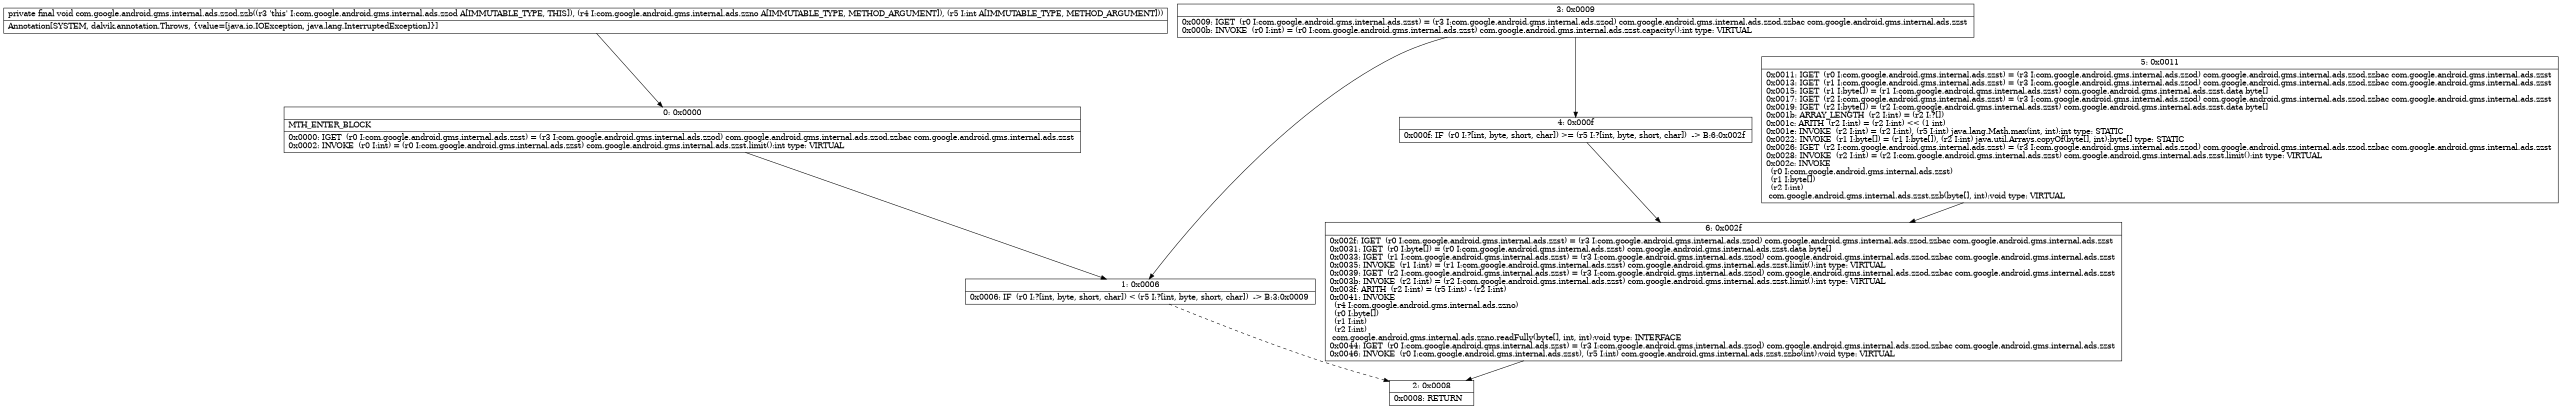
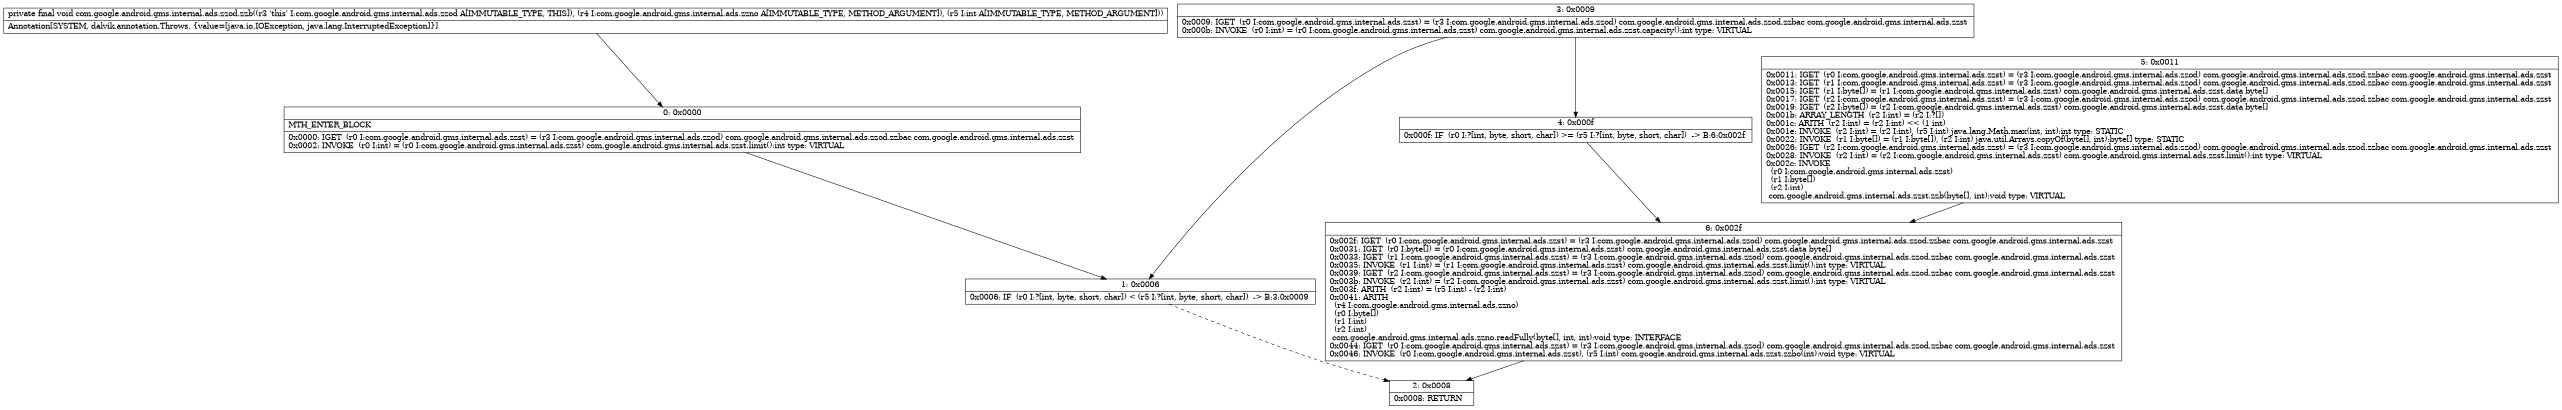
  digraph {
    node [shape=record]
    n1 [label="{0\:\ 0x0000|MTH_ENTER_BLOCK\l|0x0000: IGET  (r0 I:com.google.android.gms.internal.ads.zzst) = (r3 I:com.google.android.gms.internal.ads.zzod) com.google.android.gms.internal.ads.zzod.zzbac com.google.android.gms.internal.ads.zzst \l0x0002: INVOKE  (r0 I:int) = (r0 I:com.google.android.gms.internal.ads.zzst) com.google.android.gms.internal.ads.zzst.limit():int type: VIRTUAL \l}"]
    n2 [label="{1\:\ 0x0006|0x0006: IF  (r0 I:?[int, byte, short, char]) \< (r5 I:?[int, byte, short, char])  \-\> B:3:0x0009 \l}"]
    n3 [label="{2\:\ 0x0008|0x0008: RETURN   \l}"]
    n4 [label="{3\:\ 0x0009|0x0009: IGET  (r0 I:com.google.android.gms.internal.ads.zzst) = (r3 I:com.google.android.gms.internal.ads.zzod) com.google.android.gms.internal.ads.zzod.zzbac com.google.android.gms.internal.ads.zzst \l0x000b: INVOKE  (r0 I:int) = (r0 I:com.google.android.gms.internal.ads.zzst) com.google.android.gms.internal.ads.zzst.capacity():int type: VIRTUAL \l}"]
    n5 [label="{4\:\ 0x000f|0x000f: IF  (r0 I:?[int, byte, short, char]) \>= (r5 I:?[int, byte, short, char])  \-\> B:6:0x002f \l}"]
-   n6 [label="{6\:\ 0x002f|0x002f: IGET  (r0 I:com.google.android.gms.internal.ads.zzst) = (r3 I:com.google.android.gms.internal.ads.zzod) com.google.android.gms.internal.ads.zzod.zzbac com.google.android.gms.internal.ads.zzst \l0x0031: IGET  (r0 I:byte[]) = (r0 I:com.google.android.gms.internal.ads.zzst) com.google.android.gms.internal.ads.zzst.data byte[] \l0x0033: IGET  (r1 I:com.google.android.gms.internal.ads.zzst) = (r3 I:com.google.android.gms.internal.ads.zzod) com.google.android.gms.internal.ads.zzod.zzbac com.google.android.gms.internal.ads.zzst \l0x0035: INVOKE  (r1 I:int) = (r1 I:com.google.android.gms.internal.ads.zzst) com.google.android.gms.internal.ads.zzst.limit():int type: VIRTUAL \l0x0039: IGET  (r2 I:com.google.android.gms.internal.ads.zzst) = (r3 I:com.google.android.gms.internal.ads.zzod) com.google.android.gms.internal.ads.zzod.zzbac com.google.android.gms.internal.ads.zzst \l0x003b: INVOKE  (r2 I:int) = (r2 I:com.google.android.gms.internal.ads.zzst) com.google.android.gms.internal.ads.zzst.limit():int type: VIRTUAL \l0x003f: ARITH  (r2 I:int) = (r5 I:int) \- (r2 I:int) \l0x0041: INVOKE  \l  (r4 I:com.google.android.gms.internal.ads.zzno)\l  (r0 I:byte[])\l  (r1 I:int)\l  (r2 I:int)\l com.google.android.gms.internal.ads.zzno.readFully(byte[], int, int):void type: INTERFACE \l0x0044: IGET  (r0 I:com.google.android.gms.internal.ads.zzst) = (r3 I:com.google.android.gms.internal.ads.zzod) com.google.android.gms.internal.ads.zzod.zzbac com.google.android.gms.internal.ads.zzst \l0x0046: INVOKE  (r0 I:com.google.android.gms.internal.ads.zzst), (r5 I:int) com.google.android.gms.internal.ads.zzst.zzbo(int):void type: VIRTUAL \l}"]
+   n6 [label="{6\:\ 0x002f|0x002f: IGET  (r0 I:com.google.android.gms.internal.ads.zzst) = (r3 I:com.google.android.gms.internal.ads.zzod) com.google.android.gms.internal.ads.zzod.zzbac com.google.android.gms.internal.ads.zzst \l0x0031: IGET  (r0 I:byte[]) = (r0 I:com.google.android.gms.internal.ads.zzst) com.google.android.gms.internal.ads.zzst.data byte[] \l0x0033: IGET  (r1 I:com.google.android.gms.internal.ads.zzst) = (r3 I:com.google.android.gms.internal.ads.zzod) com.google.android.gms.internal.ads.zzod.zzbac com.google.android.gms.internal.ads.zzst \l0x0035: INVOKE  (r1 I:int) = (r1 I:com.google.android.gms.internal.ads.zzst) com.google.android.gms.internal.ads.zzst.limit():int type: VIRTUAL \l0x0039: IGET  (r2 I:com.google.android.gms.internal.ads.zzst) = (r3 I:com.google.android.gms.internal.ads.zzod) com.google.android.gms.internal.ads.zzod.zzbac com.google.android.gms.internal.ads.zzst \l0x003b: INVOKE  (r2 I:int) = (r2 I:com.google.android.gms.internal.ads.zzst) com.google.android.gms.internal.ads.zzst.limit():int type: VIRTUAL \l0x003f: ARITH  (r2 I:int) = (r5 I:int) \- (r2 I:int) \l0x0041: ARITH  \l  (r4 I:com.google.android.gms.internal.ads.zzno)\l  (r0 I:byte[])\l  (r1 I:int)\l  (r2 I:int)\l com.google.android.gms.internal.ads.zzno.readFully(byte[], int, int):void type: INTERFACE \l0x0044: IGET  (r0 I:com.google.android.gms.internal.ads.zzst) = (r3 I:com.google.android.gms.internal.ads.zzod) com.google.android.gms.internal.ads.zzod.zzbac com.google.android.gms.internal.ads.zzst \l0x0046: INVOKE  (r0 I:com.google.android.gms.internal.ads.zzst), (r5 I:int) com.google.android.gms.internal.ads.zzst.zzbo(int):void type: VIRTUAL \l}"]
    n7 [label="{5\:\ 0x0011|0x0011: IGET  (r0 I:com.google.android.gms.internal.ads.zzst) = (r3 I:com.google.android.gms.internal.ads.zzod) com.google.android.gms.internal.ads.zzod.zzbac com.google.android.gms.internal.ads.zzst \l0x0013: IGET  (r1 I:com.google.android.gms.internal.ads.zzst) = (r3 I:com.google.android.gms.internal.ads.zzod) com.google.android.gms.internal.ads.zzod.zzbac com.google.android.gms.internal.ads.zzst \l0x0015: IGET  (r1 I:byte[]) = (r1 I:com.google.android.gms.internal.ads.zzst) com.google.android.gms.internal.ads.zzst.data byte[] \l0x0017: IGET  (r2 I:com.google.android.gms.internal.ads.zzst) = (r3 I:com.google.android.gms.internal.ads.zzod) com.google.android.gms.internal.ads.zzod.zzbac com.google.android.gms.internal.ads.zzst \l0x0019: IGET  (r2 I:byte[]) = (r2 I:com.google.android.gms.internal.ads.zzst) com.google.android.gms.internal.ads.zzst.data byte[] \l0x001b: ARRAY_LENGTH  (r2 I:int) = (r2 I:?[]) \l0x001c: ARITH  (r2 I:int) = (r2 I:int) \<\< (1 int) \l0x001e: INVOKE  (r2 I:int) = (r2 I:int), (r5 I:int) java.lang.Math.max(int, int):int type: STATIC \l0x0022: INVOKE  (r1 I:byte[]) = (r1 I:byte[]), (r2 I:int) java.util.Arrays.copyOf(byte[], int):byte[] type: STATIC \l0x0026: IGET  (r2 I:com.google.android.gms.internal.ads.zzst) = (r3 I:com.google.android.gms.internal.ads.zzod) com.google.android.gms.internal.ads.zzod.zzbac com.google.android.gms.internal.ads.zzst \l0x0028: INVOKE  (r2 I:int) = (r2 I:com.google.android.gms.internal.ads.zzst) com.google.android.gms.internal.ads.zzst.limit():int type: VIRTUAL \l0x002c: INVOKE  \l  (r0 I:com.google.android.gms.internal.ads.zzst)\l  (r1 I:byte[])\l  (r2 I:int)\l com.google.android.gms.internal.ads.zzst.zzb(byte[], int):void type: VIRTUAL \l}"]
    n8 [label="{private final void com.google.android.gms.internal.ads.zzod.zzb((r3 'this' I:com.google.android.gms.internal.ads.zzod A[IMMUTABLE_TYPE, THIS]), (r4 I:com.google.android.gms.internal.ads.zzno A[IMMUTABLE_TYPE, METHOD_ARGUMENT]), (r5 I:int A[IMMUTABLE_TYPE, METHOD_ARGUMENT]))  | Annotation[SYSTEM, dalvik.annotation.Throws, \{value=[java.io.IOException, java.lang.InterruptedException]\}]\l}"]
    n1 -> n2
    n2 -> n3 [style=dashed]
    n4 -> n2
    n4 -> n5
    n5 -> n6
    n6 -> n3
    n7 -> n6
    n8 -> n1
  }
